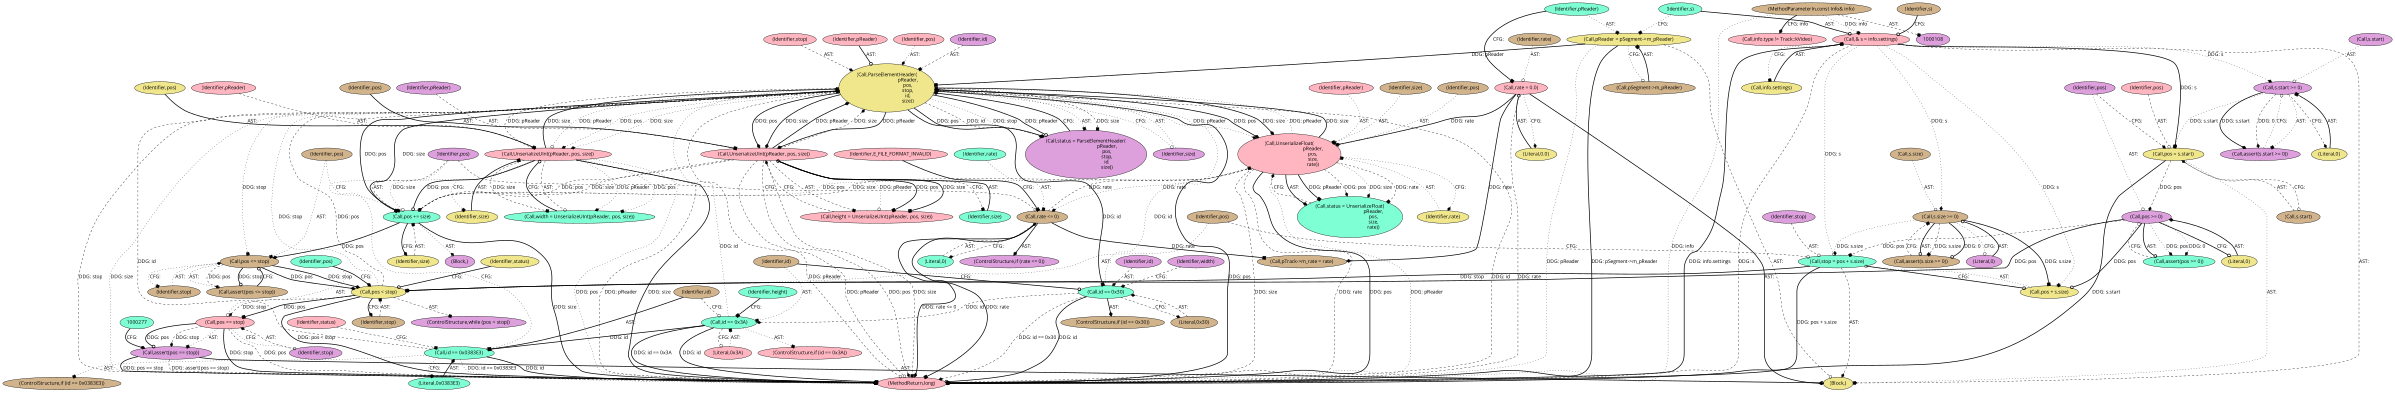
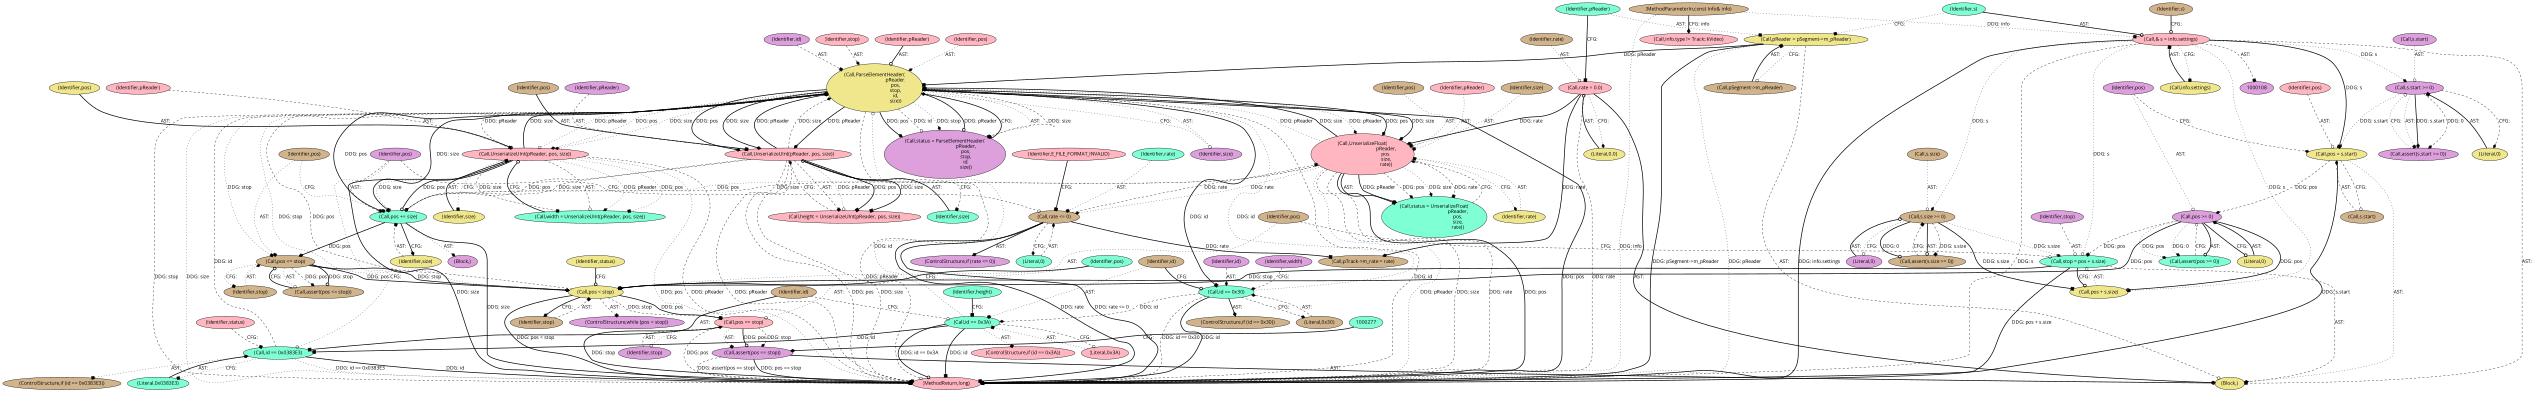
  digraph {
    fontname="Open Sans"
    node [fillcolor=tan fontname="Open Sans" style=filled]
    edge [arrowhead=diamond fontname="Open Sans" style=bold]
    n1 [fillcolor=plum label="(Call,assert(pos == stop))"]
    n2 [fillcolor=khaki label="(Block,)"]
    n3 [fillcolor=lightpink label="(MethodReturn,long)"]
    n4 [fillcolor=lightpink label="(Call,pos == stop)"]
    n5 [fillcolor=plum label="(Identifier,stop)"]
    n6 [fillcolor=khaki label="(Call,pos < stop)"]
    n7 [fillcolor=khaki label="(Call,ParseElementHeader(\n                                pReader,\n                                pos,\n                                stop,\n                                id,\n                                size))"]
    n8 [label="(Identifier,stop)"]
    n9 [fillcolor=plum label="(ControlStructure,while (pos < stop))"]
    n10 [label="(Call,pos <= stop)"]
    n11 [fillcolor=aquamarine label="(Call,pos += size)"]
    n12 [fillcolor=lightpink label="(Call,UnserializeFloat(\n                                    pReader,\n                                    pos,\n                                    size,\n                                    rate))"]
    n13 [fillcolor=lightpink label="(Call,UnserializeUInt(pReader, pos, size))"]
    n14 [fillcolor=lightpink label="(Call,UnserializeUInt(pReader, pos, size))"]
    n15 [fillcolor=aquamarine label="(Call,id == 0x30)"]
    n16 [fillcolor=plum label="(Call,status = ParseElementHeader(\n                                pReader,\n                                pos,\n                                stop,\n                                id,\n                                size))"]
    n17 [fillcolor=plum label="(Identifier,size)"]
    n18 [label="(Call,assert(pos <= stop))"]
    n19 [label="(Identifier,stop)"]
    n20 [fillcolor=plum label="(Block,)"]
    n21 [fillcolor=khaki label="(Identifier,size)"]
    n22 [label="(Call,rate <= 0)"]
    n23 [fillcolor=khaki label="(Identifier,rate)"]
    n24 [fillcolor=aquamarine label="(Call,status = UnserializeFloat(\n                                    pReader,\n                                    pos,\n                                    size,\n                                    rate))"]
    n25 [label="(Call,pTrack->m_rate = rate)"]
    n26 [fillcolor=plum label="(ControlStructure,if (rate <= 0))"]
    n27 [fillcolor=aquamarine label="(Literal,0)"]
    n28 [fillcolor=aquamarine label="(Call,width = UnserializeUInt(pReader, pos, size))"]
    n29 [fillcolor=khaki label="(Identifier,size)"]
    n30 [fillcolor=lightpink label="(Call,height = UnserializeUInt(pReader, pos, size))"]
    n31 [fillcolor=aquamarine label="(Identifier,size)"]
    n32 [fillcolor=aquamarine label="(Call,id == 0x3A)"]
    n33 [label="(ControlStructure,if (id == 0x30))"]
    n34 [label="(Literal,0x30)"]
    n35 [fillcolor=khaki label="(Call,pReader = pSegment->m_pReader)"]
    n36 [label="(Call,pSegment->m_pReader)"]
    n37 [fillcolor=aquamarine label="(Call,id == 0x0383E3)"]
    n38 [fillcolor=lightpink label="(Literal,0x3A)"]
    n39 [fillcolor=lightpink label="(ControlStructure,if (id == 0x3A))"]
    n40 [label="(ControlStructure,if (id == 0x0383E3))"]
    n41 [fillcolor=aquamarine label="(Literal,0x0383E3)"]
    n42 [fillcolor=lightpink label="(Call,rate = 0.0)"]
    n43 [fillcolor=khaki label="(Literal,0.0)"]
    n44 [fillcolor=plum label="(Call,pos >= 0)"]
    n45 [fillcolor=aquamarine label="(Call,stop = pos + s.size)"]
    n46 [fillcolor=khaki label="(Call,pos + s.size)"]
    n47 [fillcolor=aquamarine label="(Call,assert(pos >= 0))"]
    n48 [fillcolor=khaki label="(Literal,0)"]
    n49 [fillcolor=khaki label="(Call,pos = s.start)"]
    n50 [label="(Call,s.start)"]
    n51 [fillcolor=lightpink label="(Call,& s = info.settings)"]
    n52 [fillcolor=plum label="(Call,s.start >= 0)"]
    n53 [label="(Call,s.size >= 0)"]
    n54 [fillcolor=khaki label="(Call,info.settings)"]
    n55 [fillcolor=plum label="(Call,assert(s.start >= 0))"]
    n56 [fillcolor=khaki label="(Literal,0)"]
    n57 [label="(Call,assert(s.size >= 0))"]
    n58 [fillcolor=plum label="(Literal,0)"]
    n59 [label="(MethodParameterIn,const Info& info)"]
    n60 [fillcolor=lightpink label="(Call,info.type != Track::kVideo)"]
    1000108 [fillcolor=plum]
    n62 [fillcolor=aquamarine label="(Identifier,pReader)"]
    n63 [fillcolor=aquamarine label="(Identifier,s)"]
    n64 [fillcolor=lightpink label="(Identifier,stop)"]
    n65 [label="(Identifier,s)"]
    n66 [fillcolor=khaki label="(Identifier,status)"]
    n67 [label="(Identifier,size)"]
    n68 [fillcolor=plum label="(Identifier,pos)"]
    n69 [fillcolor=plum label="(Call,s.start)"]
    n70 [fillcolor=lightpink label="(Identifier,pReader)"]
    n71 [fillcolor=plum label="(Identifier,stop)"]
    n72 [label="(Identifier,rate)"]
    n73 [label="(Identifier,pos)"]
    n74 [label="(Call,s.size)"]
    n75 [fillcolor=lightpink label="(Identifier,pos)"]
    n76 [fillcolor=aquamarine label="(Identifier,pos)"]
    n77 [fillcolor=lightpink label="(Identifier,pReader)"]
    n78 [fillcolor=plum label="(Identifier,id)"]
    n79 [label="(Identifier,pos)"]
    n80 [fillcolor=plum label="(Identifier,pReader)"]
    n81 [fillcolor=plum label="(Identifier,width)"]
    n82 [fillcolor=aquamarine label="(Identifier,height)"]
    n83 [fillcolor=aquamarine label="(Identifier,rate)"]
    n84 [fillcolor=plum label="(Identifier,id)"]
    n85 [label="(Identifier,id)"]
    n86 [fillcolor=lightpink label="(Identifier,pos)"]
    n87 [label="(Identifier,pos)"]
    n88 [fillcolor=khaki label="(Identifier,pos)"]
    n89 [label="(Identifier,id)"]
    n90 [fillcolor=lightpink label="(Identifier,E_FILE_FORMAT_INVALID)"]
    n91 [fillcolor=lightpink label="(Identifier,pReader)"]
    n92 [fillcolor=lightpink label="(Identifier,status)"]
    n93 [fillcolor=plum label="(Identifier,pos)"]
    n94 [label="(Identifier,pos)"]
    1000277 [fillcolor=aquamarine]
    n1 -> n2 [arrowhead=odot label="AST: "]
    n1 -> n3 [label="DDG: pos == stop"]
    n1 -> n3 [label="DDG: assert(pos == stop)" style=dashed]
    n4 -> n1 [arrowhead=box label="AST: " style=dotted]
    n4 -> n1 [arrowhead=odot label="DDG: pos"]
    n4 -> n1 [label="DDG: stop" style=dashed]
    n4 -> n3 [arrowhead=box label="DDG: stop"]
    n4 -> n3 [label="DDG: pos" style=dashed]
    n4 -> n5 [arrowhead=odot label="CFG: " style=dotted]
    n5 -> n4 [label="AST: " style=dashed]
    n6 -> n3 [label="DDG: pos < stop"]
    n6 -> n4 [arrowhead=box label="DDG: pos"]
    n6 -> n4 [label="DDG: stop" style=dashed]
    n6 -> n7 [label="DDG: pos" style=dashed]
    n6 -> n7 [label="DDG: stop" style=dotted]
    n6 -> n8 [label="CFG: "]
    n6 -> n9 [arrowhead=box label="AST: " style=dashed]
    n7 -> n3 [arrowhead=odot label="DDG: pos"]
    n7 -> n3 [arrowhead=box label="DDG: stop" style=dashed]
    n7 -> n3 [label="DDG: size" style=dotted]
    n7 -> n3 [arrowhead=odot label="DDG: pReader" style=dashed]
    n7 -> n3 [arrowhead=odot label="DDG: id" style=dashed]
    n7 -> n10 [arrowhead=box label="DDG: stop" style=dotted]
    n7 -> n11 [arrowhead=box label="DDG: size"]
    n7 -> n11 [label="DDG: pos"]
    n7 -> n12 [label="DDG: pReader" style=dotted]
    n7 -> n12 [label="DDG: pos"]
    n7 -> n12 [label="DDG: size"]
    n7 -> n13 [arrowhead=odot label="DDG: pReader" style=dotted]
    n7 -> n13 [label="DDG: pos" style=dotted]
    n7 -> n13 [label="DDG: size" style=dotted]
    n7 -> n14 [label="DDG: pReader"]
    n7 -> n14 [label="DDG: pos"]
    n7 -> n14 [label="DDG: size"]
    n7 -> n15 [arrowhead=box label="DDG: id"]
    n7 -> n16 [arrowhead=box label="AST: " style=dotted]
    n7 -> n16 [arrowhead=box label="DDG: size" style=dashed]
    n7 -> n16 [label="DDG: pos"]
    n7 -> n16 [arrowhead=odot label="DDG: id" style=dashed]
    n7 -> n16 [label="DDG: stop" style=dotted]
    n7 -> n16 [arrowhead=odot label="DDG: pReader"]
    n7 -> n17 [arrowhead=odot label="CFG: " style=dotted]
    n8 -> n6 [arrowhead=box label="AST: " style=dashed]
    n10 -> n6 [label="DDG: pos"]
    n10 -> n6 [label="DDG: stop"]
    n10 -> n18 [arrowhead=odot label="AST: " style=dotted]
    n10 -> n18 [label="DDG: pos" style=dashed]
    n10 -> n18 [arrowhead=odot label="DDG: stop"]
    n10 -> n19 [arrowhead=box label="CFG: " style=dotted]
    n11 -> n3 [arrowhead=box label="DDG: size"]
    n11 -> n10 [label="DDG: pos"]
    n11 -> n20 [label="AST: " style=dotted]
    n11 -> n21 [label="CFG: "]
    n12 -> n3 [arrowhead=odot label="DDG: size" style=dashed]
    n12 -> n3 [arrowhead=odot label="DDG: rate" style=dashed]
    n12 -> n3 [label="DDG: pos"]
    n12 -> n3 [arrowhead=odot label="DDG: pReader" style=dotted]
    n12 -> n7 [arrowhead=box label="DDG: pReader" style=dotted]
    n12 -> n7 [label="DDG: size"]
    n12 -> n11 [arrowhead=odot label="DDG: size" style=dashed]
    n12 -> n11 [arrowhead=odot label="DDG: pos" style=dotted]
    n12 -> n22 [label="DDG: rate" style=dotted]
    n12 -> n23 [label="CFG: " style=dotted]
    n12 -> n24 [label="AST: "]
    n12 -> n24 [arrowhead=box label="DDG: pReader"]
    n12 -> n24 [label="DDG: pos" style=dashed]
    n12 -> n24 [label="DDG: size" style=dotted]
    n12 -> n24 [arrowhead=box label="DDG: rate" style=dashed]
    n13 -> n3 [label="DDG: pReader" style=dashed]
    n13 -> n3 [arrowhead=box label="DDG: size"]
    n13 -> n3 [label="DDG: pos" style=dotted]
    n13 -> n7 [arrowhead=odot label="DDG: pReader" style=dashed]
    n13 -> n7 [label="DDG: size"]
    n13 -> n11 [arrowhead=odot label="DDG: size" style=dotted]
    n13 -> n11 [arrowhead=odot label="DDG: pos"]
    n13 -> n28 [arrowhead=odot label="AST: " style=dashed]
    n13 -> n28 [label="DDG: pReader" style=dotted]
    n13 -> n28 [arrowhead=box label="DDG: pos" style=dotted]
    n13 -> n28 [arrowhead=box label="DDG: size" style=dashed]
    n13 -> n29 [arrowhead=box label="CFG: " style=dotted]
    n14 -> n3 [label="DDG: pos" style=dashed]
    n14 -> n3 [arrowhead=box label="DDG: size" style=dashed]
    n14 -> n3 [arrowhead=odot label="DDG: pReader" style=dashed]
    n14 -> n7 [label="DDG: pReader"]
    n14 -> n7 [label="DDG: size" style=dashed]
    n14 -> n11 [label="DDG: size" style=dashed]
    n14 -> n11 [arrowhead=odot label="DDG: pos" style=dashed]
    n14 -> n30 [arrowhead=box label="AST: " style=dashed]
    n14 -> n30 [arrowhead=odot label="DDG: pReader" style=dotted]
    n14 -> n30 [arrowhead=box label="DDG: pos"]
    n14 -> n30 [arrowhead=box label="DDG: size"]
    n14 -> n31 [arrowhead=box label="CFG: " style=dashed]
    n15 -> n3 [arrowhead=odot label="DDG: id"]
    n15 -> n3 [label="DDG: id == 0x30" style=dashed]
    n15 -> n7 [label="DDG: id" style=dotted]
    n15 -> n32 [label="DDG: id" style=dashed]
    n15 -> n33 [label="AST: "]
    n15 -> n34 [label="CFG: " style=dashed]
    n16 -> n7 [label="CFG: "]
    n17 -> n7 [label="AST: " style=dotted]
    n18 -> n10 [arrowhead=odot label="CFG: "]
    n19 -> n10 [label="AST: " style=dotted]
    n21 -> n11 [arrowhead=box label="AST: " style=dashed]
    n22 -> n3 [label="DDG: rate <= 0"]
    n22 -> n3 [arrowhead=box label="DDG: rate"]
    n22 -> n12 [arrowhead=box label="DDG: rate" style=dashed]
    n22 -> n25 [arrowhead=box label="DDG: rate"]
    n22 -> n26 [label="AST: "]
    n22 -> n27 [label="CFG: " style=dashed]
    n23 -> n12 [arrowhead=box label="AST: " style=dotted]
    n24 -> n12 [label="CFG: " style=dashed]
    n27 -> n22 [label="AST: " style=dashed]
    n28 -> n13 [arrowhead=odot label="CFG: "]
    n29 -> n13 [arrowhead=box label="AST: "]
    n30 -> n14 [label="CFG: " style=dashed]
    n31 -> n14 [arrowhead=odot label="AST: "]
    n32 -> n3 [arrowhead=odot label="DDG: id == 0x3A"]
    n32 -> n3 [arrowhead=box label="DDG: id"]
    n32 -> n7 [arrowhead=odot label="DDG: id" style=dotted]
    n32 -> n37 [arrowhead=box label="DDG: id"]
    n32 -> n38 [arrowhead=odot label="CFG: " style=dashed]
    n32 -> n39 [arrowhead=box label="AST: " style=dotted]
    n34 -> n15 [label="AST: " style=dashed]
    n35 -> n2 [arrowhead=odot label="AST: " style=dashed]
    n35 -> n3 [label="DDG: pReader" style=dotted]
    n35 -> n3 [arrowhead=odot label="DDG: pSegment->m_pReader"]
    n35 -> n7 [arrowhead=box label="DDG: pReader"]
    n35 -> n36 [arrowhead=odot label="CFG: " style=dotted]
    n36 -> n35 [arrowhead=box label="AST: "]
    n37 -> n3 [arrowhead=box label="DDG: id"]
    n37 -> n3 [arrowhead=odot label="DDG: id == 0x0383E3" style=dotted]
    n37 -> n7 [arrowhead=box label="DDG: id" style=dashed]
    n37 -> n40 [arrowhead=box label="AST: " style=dotted]
    n37 -> n41 [arrowhead=box label="CFG: " style=dotted]
    n38 -> n32 [arrowhead=box label="AST: " style=dotted]
    n41 -> n37 [label="AST: "]
    n42 -> n2 [label="AST: "]
    n42 -> n3 [arrowhead=odot label="DDG: rate" style=dashed]
    n42 -> n12 [label="DDG: rate"]
    n42 -> n25 [label="DDG: rate"]
    n42 -> n43 [label="CFG: " style=dotted]
    n43 -> n42 [arrowhead=odot label="AST: "]
    n44 -> n6 [label="DDG: pos"]
    n44 -> n45 [arrowhead=box label="DDG: pos" style=dashed]
    n44 -> n46 [arrowhead=odot label="DDG: pos"]
    n44 -> n47 [arrowhead=odot label="AST: "]
    n44 -> n47 [label="DDG: pos" style=dotted]
    n44 -> n47 [label="DDG: 0" style=dotted]
    n44 -> n48 [arrowhead=odot label="CFG: "]
    n45 -> n2 [label="AST: " style=dashed]
    n45 -> n3 [arrowhead=odot label="DDG: pos + s.size"]
    n45 -> n6 [arrowhead=box label="DDG: stop"]
    n45 -> n46 [arrowhead=odot label="CFG: "]
    n46 -> n45 [arrowhead=odot label="AST: " style=dotted]
    n47 -> n44 [arrowhead=odot label="CFG: " style=dashed]
    n48 -> n44 [label="AST: "]
    n49 -> n2 [label="AST: " style=dotted]
    n49 -> n3 [arrowhead=odot label="DDG: s.start"]
    n49 -> n44 [label="DDG: pos" style=dashed]
    n49 -> n50 [arrowhead=odot label="CFG: " style=dashed]
    n50 -> n49 [label="AST: " style=dashed]
    n51 -> n2 [arrowhead=box label="AST: " style=dashed]
    n51 -> n3 [label="DDG: info.settings"]
    n51 -> n3 [arrowhead=odot label="DDG: s" style=dashed]
    n51 -> n45 [arrowhead=odot label="DDG: s" style=dotted]
    n51 -> n46 [arrowhead=box label="DDG: s" style=dotted]
    n51 -> n49 [arrowhead=box label="DDG: s"]
    n51 -> n52 [label="DDG: s" style=dotted]
    n51 -> n53 [label="DDG: s" style=dotted]
    n51 -> n54 [arrowhead=box label="CFG: " style=dotted]
    n52 -> n49 [label="DDG: s.start" style=dotted]
    n52 -> n55 [arrowhead=box label="AST: " style=dotted]
    n52 -> n55 [label="DDG: s.start"]
    n52 -> n55 [label="DDG: 0" style=dashed]
    n52 -> n56 [label="CFG: " style=dashed]
    n53 -> n45 [label="DDG: s.size" style=dotted]
    n53 -> n46 [arrowhead=box label="DDG: s.size"]
    n53 -> n57 [arrowhead=odot label="AST: "]
    n53 -> n57 [arrowhead=box label="DDG: s.size" style=dashed]
    n53 -> n57 [arrowhead=odot label="DDG: 0"]
    n53 -> n58 [arrowhead=odot label="CFG: " style=dotted]
    n54 -> n51 [arrowhead=box label="AST: "]
    n55 -> n52 [arrowhead=odot label="CFG: " style=dotted]
    n56 -> n52 [arrowhead=box label="AST: "]
    n57 -> n53 [arrowhead=box label="CFG: " style=dashed]
    n58 -> n53 [arrowhead=odot label="AST: "]
    n59 -> n3 [arrowhead=odot label="DDG: info" style=dotted]
    n59 -> n51 [arrowhead=box label="DDG: info" style=dotted]
    n59 -> n60 [label="CFG: info"]
-   n59 -> 1000108 [arrowhead=box label="AST: " style=dashed]
+   n51 -> 1000108 [arrowhead=box label="AST: " style=dashed]
    n62 -> n35 [arrowhead=box label="AST: " style=dotted]
    n62 -> n42 [arrowhead=box label="CFG: "]
    n63 -> n35 [arrowhead=box label="CFG: " style=dotted]
    n63 -> n51 [arrowhead=odot label="AST: "]
    n64 -> n7 [label="AST: " style=dashed]
    n65 -> n51 [arrowhead=odot label="CFG: "]
    n66 -> n6 [arrowhead=odot label="CFG: "]
    n67 -> n12 [arrowhead=box label="AST: " style=dotted]
    n68 -> n44 [arrowhead=odot label="AST: " style=dotted]
    n68 -> n49 [label="CFG: " style=dashed]
    n69 -> n52 [arrowhead=odot label="AST: " style=dotted]
    n70 -> n7 [arrowhead=odot label="AST: "]
    n71 -> n45 [arrowhead=odot label="AST: " style=dashed]
    n72 -> n42 [arrowhead=odot label="AST: " style=dotted]
    n73 -> n12 [arrowhead=odot label="AST: " style=dotted]
    n74 -> n53 [arrowhead=odot label="AST: " style=dotted]
    n75 -> n7 [label="AST: " style=dotted]
    n76 -> n4 [arrowhead=odot label="AST: " style=dotted]
    n76 -> n6 [label="CFG: "]
    n77 -> n12 [arrowhead=box label="AST: " style=dotted]
    n78 -> n15 [label="AST: " style=dashed]
    n79 -> n14 [arrowhead=box label="AST: "]
    n80 -> n14 [arrowhead=odot label="AST: " style=dashed]
    n81 -> n15 [label="CFG: " style=dashed]
    n82 -> n32 [arrowhead=box label="CFG: "]
    n83 -> n22 [arrowhead=box label="AST: " style=dotted]
    n84 -> n7 [arrowhead=box label="AST: " style=dashed]
    n85 -> n15 [arrowhead=odot label="CFG: "]
    n85 -> n32 [arrowhead=box label="AST: " style=dotted]
    n86 -> n49 [arrowhead=odot label="AST: " style=dashed]
    n87 -> n10 [arrowhead=box label="AST: " style=dotted]
    n87 -> n11 [arrowhead=box label="CFG: " style=dotted]
    n88 -> n13 [arrowhead=odot label="AST: "]
    n89 -> n32 [arrowhead=odot label="CFG: " style=dashed]
    n89 -> n37 [arrowhead=box label="AST: "]
    n90 -> n22 [arrowhead=box label="CFG: "]
    n91 -> n13 [arrowhead=box label="AST: " style=dashed]
    n92 -> n37 [arrowhead=box label="CFG: " style=dashed]
    n93 -> n11 [arrowhead=odot label="AST: " style=dashed]
    n93 -> n22 [arrowhead=odot label="CFG: " style=dashed]
    n93 -> n37 [arrowhead=odot label="CFG: " style=dotted]
    n94 -> n6 [label="AST: " style=dotted]
    n94 -> n45 [arrowhead=odot label="CFG: " style=dashed]
    1000277 -> n1 [label="CFG: "]
  }
